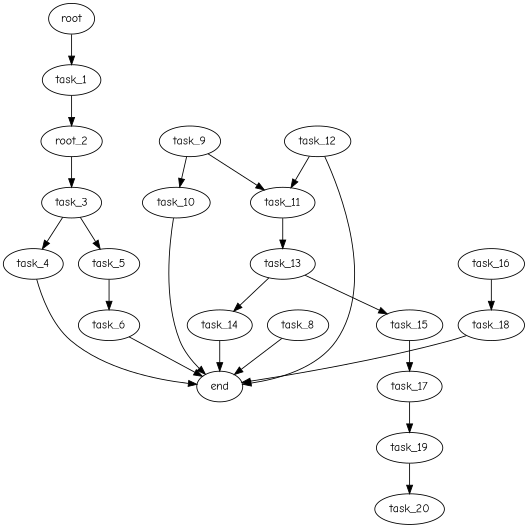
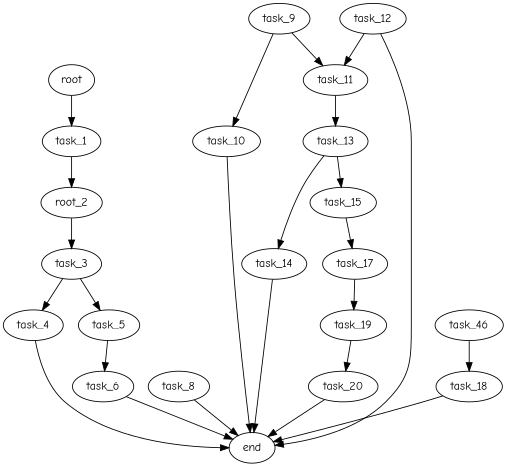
  digraph {
    fontname="Comic Neue"
    node [fontname="Comic Neue"]
    edge [fontname="Comic Neue"]
    root
    task_1
    n3 [label=root_2]
    task_3
    task_4
    task_5
    end
    task_6
    task_8
    task_9
    task_10
    task_11
    task_13
    task_12
    task_14
    task_15
    task_17
-   task_16
+   task_16 [label=task_46]
    task_18
    task_19
    task_20
    root -> task_1
    task_1 -> n3
    n3 -> task_3
    task_3 -> task_4
    task_3 -> task_5
    task_4 -> end
    task_5 -> task_6
    task_6 -> end
    task_8 -> end
    task_9 -> task_10
    task_9 -> task_11
    task_10 -> end
    task_11 -> task_13
    task_13 -> task_14
    task_13 -> task_15
    task_12 -> end
    task_12 -> task_11
    task_14 -> end
    task_15 -> task_17
    task_17 -> task_19
    task_16 -> task_18
    task_18 -> end
    task_19 -> task_20
+   task_20 -> end
  }
